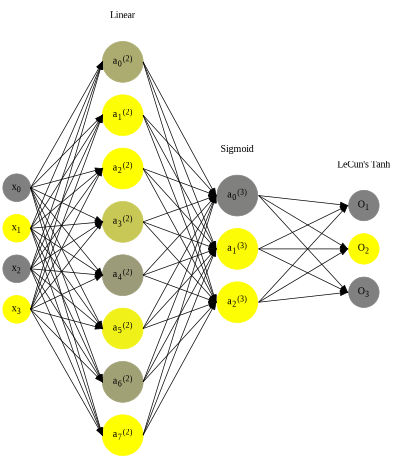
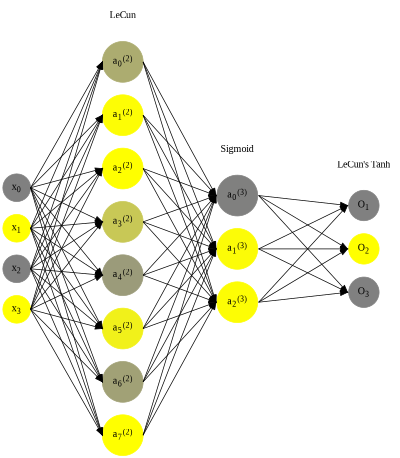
  digraph {
    rankdir=LR
    ranksep=1.4
    splines=false
    fontname="Liberation Serif"
    node [color="0.1667, 0.0, 0.5" fillcolor="0.1667, 0.0, 0.5" shape=circle style=filled fontname="Liberation Serif"]
    edge [headport=w style=solid tailport=e fontname="Liberation Serif"]
    n1 [label=<x<sub>0</sub>>]
    n2 [color="0.1667, 1.0, 1.0" fillcolor="0.1667, 1.0, 1.0" label=<x<sub>1</sub>>]
    n3 [label=<x<sub>2</sub>>]
    n4 [color="0.1667, 1.0, 1.0" fillcolor="0.1667, 1.0, 1.0" label=<x<sub>3</sub>>]
    n5 [color="0.1667, 0.349797, 0.674899" fillcolor="0.1667, 0.349797, 0.674899" label=<a<sub>0</sub><sup>(2)</sup>>]
    n6 [color="0.1667, 0.977923, 0.988961" fillcolor="0.1667, 0.977923, 0.988961" label=<a<sub>1</sub><sup>(2)</sup>>]
    n7 [color="0.1667, 1.620285, 1.310142" fillcolor="0.1667, 1.620285, 1.310142" label=<a<sub>2</sub><sup>(2)</sup>>]
    n8 [color="0.1667, 0.567633, 0.783816" fillcolor="0.1667, 0.567633, 0.783816" label=<a<sub>3</sub><sup>(2)</sup>>]
    n9 [color="0.1667, 0.213285, 0.606642" fillcolor="0.1667, 0.213285, 0.606642" label=<a<sub>4</sub><sup>(2)</sup>>]
    n10 [color="0.1667, 0.889911, 0.944956" fillcolor="0.1667, 0.889911, 0.944956" label=<a<sub>5</sub><sup>(2)</sup>>]
    n11 [color="0.1667, 0.265336, 0.632668" fillcolor="0.1667, 0.265336, 0.632668" label=<a<sub>6</sub><sup>(2)</sup>>]
    n12 [color="0.1667, 1.714285, 1.357142" fillcolor="0.1667, 1.714285, 1.357142" label=<a<sub>7</sub><sup>(2)</sup>>]
    n13 [color="0.1667, 0.001788, 0.500894" fillcolor="0.1667, 0.001788, 0.500894" label=<a<sub>0</sub><sup>(3)</sup>>]
    n14 [color="0.1667, 0.969196, 0.984598" fillcolor="0.1667, 0.969196, 0.984598" label=<a<sub>1</sub><sup>(3)</sup>>]
    n15 [color="0.1667, 0.980409, 0.990204" fillcolor="0.1667, 0.980409, 0.990204" label=<a<sub>2</sub><sup>(3)</sup>>]
    n16 [label=<O<sub>1</sub>>]
    n17 [color="0.1667, 1.0, 1.0" fillcolor="0.1667, 1.0, 1.0" label=<O<sub>2</sub>>]
    n18 [label=<O<sub>3</sub>>]
-   n19 [label=Linear shape=plaintext color="" fillcolor="" style=""]
+   n19 [label=LeCun shape=plaintext color="" fillcolor="" style=""]
    n20 [label=Sigmoid shape=plaintext color="" fillcolor="" style=""]
    n21 [label="LeCun's Tanh" shape=plaintext color="" fillcolor="" style=""]
    subgraph sub_1 {
      n1
    }
    subgraph sub_2 {
      n2
    }
    subgraph sub_3 {
      n3
    }
    subgraph sub_4 {
      n4
    }
    subgraph sub_5 {
      n5
    }
    subgraph sub_6 {
      n6
    }
    subgraph sub_7 {
      n7
    }
    subgraph sub_8 {
      n8
    }
    subgraph sub_9 {
      n9
    }
    subgraph sub_10 {
      n10
    }
    subgraph sub_11 {
      n11
    }
    subgraph sub_12 {
      n12
    }
    subgraph sub_13 {
      n13
    }
    subgraph sub_14 {
      n14
    }
    subgraph sub_15 {
      n15
    }
    subgraph sub_16 {
      n16
    }
    subgraph sub_17 {
      n17
    }
    subgraph sub_18 {
      n18
    }
    subgraph sub_19 {
      rank=same
      n1
      n2
      n3
      n4
    }
    subgraph sub_20 {
      rank=same
      n5
      n6
      n7
      n8
      n9
      n10
      n11
      n12
    }
    subgraph sub_21 {
      rank=same
      n13
      n14
      n15
    }
    subgraph sub_22 {
      rank=same
      n16
      n17
      n18
    }
    subgraph sub_23 {
      rank=same
      n5
      n19
    }
    subgraph sub_24 {
      rank=same
      n13
      n20
    }
    subgraph sub_25 {
      rank=same
      n16
      n21
    }
    n1 -> n2 [style=invis]
    n1 -> n5
    n1 -> n6
    n1 -> n7
    n1 -> n8
    n1 -> n9
    n1 -> n10
    n1 -> n11
    n1 -> n12
    n2 -> n3 [style=invis]
    n2 -> n5
    n2 -> n6
    n2 -> n7
    n2 -> n8
    n2 -> n9
    n2 -> n10
    n2 -> n11
    n2 -> n12
    n3 -> n4 [style=invis]
    n3 -> n5
    n3 -> n6
    n3 -> n7
    n3 -> n8
    n3 -> n9
    n3 -> n10
    n3 -> n11
    n3 -> n12
    n4 -> n5
    n4 -> n6
    n4 -> n7
    n4 -> n8
    n4 -> n9
    n4 -> n10
    n4 -> n11
    n4 -> n12
    n5 -> n6 [style=invis]
    n5 -> n13
    n5 -> n14
    n5 -> n15
    n6 -> n7 [style=invis]
    n6 -> n13
    n6 -> n14
    n6 -> n15
    n7 -> n8 [style=invis]
    n7 -> n13
    n7 -> n14
    n7 -> n15
    n8 -> n9 [style=invis]
    n8 -> n13
    n8 -> n14
    n8 -> n15
    n9 -> n10 [style=invis]
    n9 -> n13
    n9 -> n14
    n9 -> n15
    n10 -> n11 [style=invis]
    n10 -> n13
    n10 -> n14
    n10 -> n15
    n11 -> n12 [style=invis]
    n11 -> n13
    n11 -> n14
    n11 -> n15
    n12 -> n13
    n12 -> n14
    n12 -> n15
    n13 -> n14 [style=invis]
    n13 -> n16
    n13 -> n17
    n13 -> n18
    n14 -> n15 [style=invis]
    n14 -> n16
    n14 -> n17
    n14 -> n18
    n15 -> n16
    n15 -> n17
    n15 -> n18
    n16 -> n17 [style=invis]
    n17 -> n18 [style=invis]
    n19 -> n5 [style=invis]
    n20 -> n13 [style=invis]
    n21 -> n16 [style=invis]
  }
